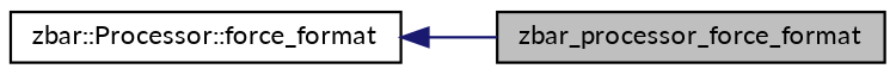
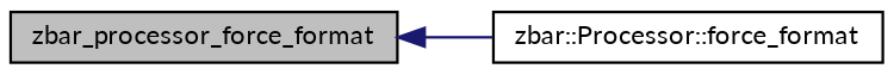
  digraph {
    rankdir=LR
    fontname=Lato
    node [color=black fontname=Lato fontsize=10 shape=record style=filled]
    n1 [fillcolor=grey75 fontcolor=black height=0.2 label=zbar_processor_force_format width=0.4]
    n2 [fillcolor=white height=0.2 label="zbar::Processor::force_format" width=0.4]
-   n2 -> n1 [color=midnightblue dir=back fontname=Lato fontsize=10 labelfontname=Helvetica labelfontsize=10 style=solid]
+   n1 -> n2 [color=midnightblue dir=back fontname=Lato fontsize=10 labelfontname=Helvetica labelfontsize=10 style=solid]
  }
